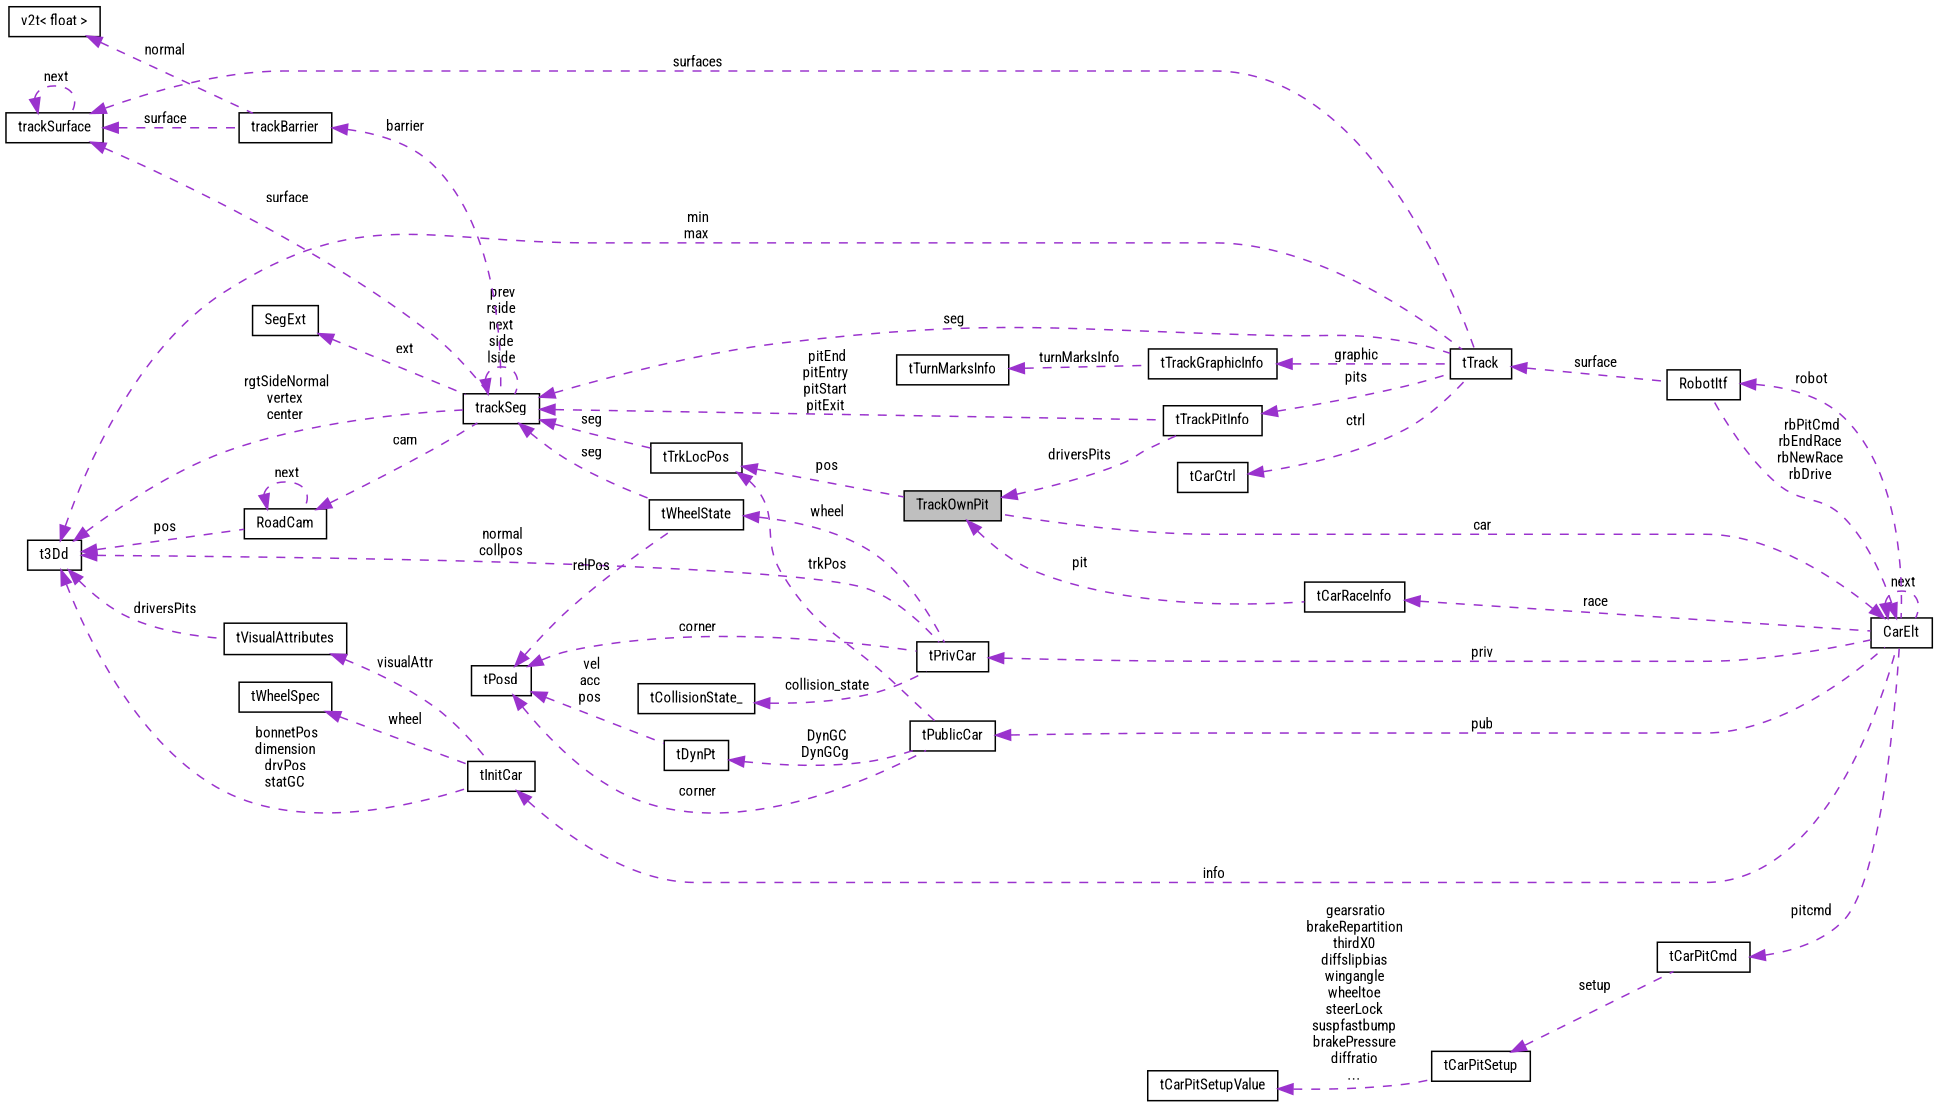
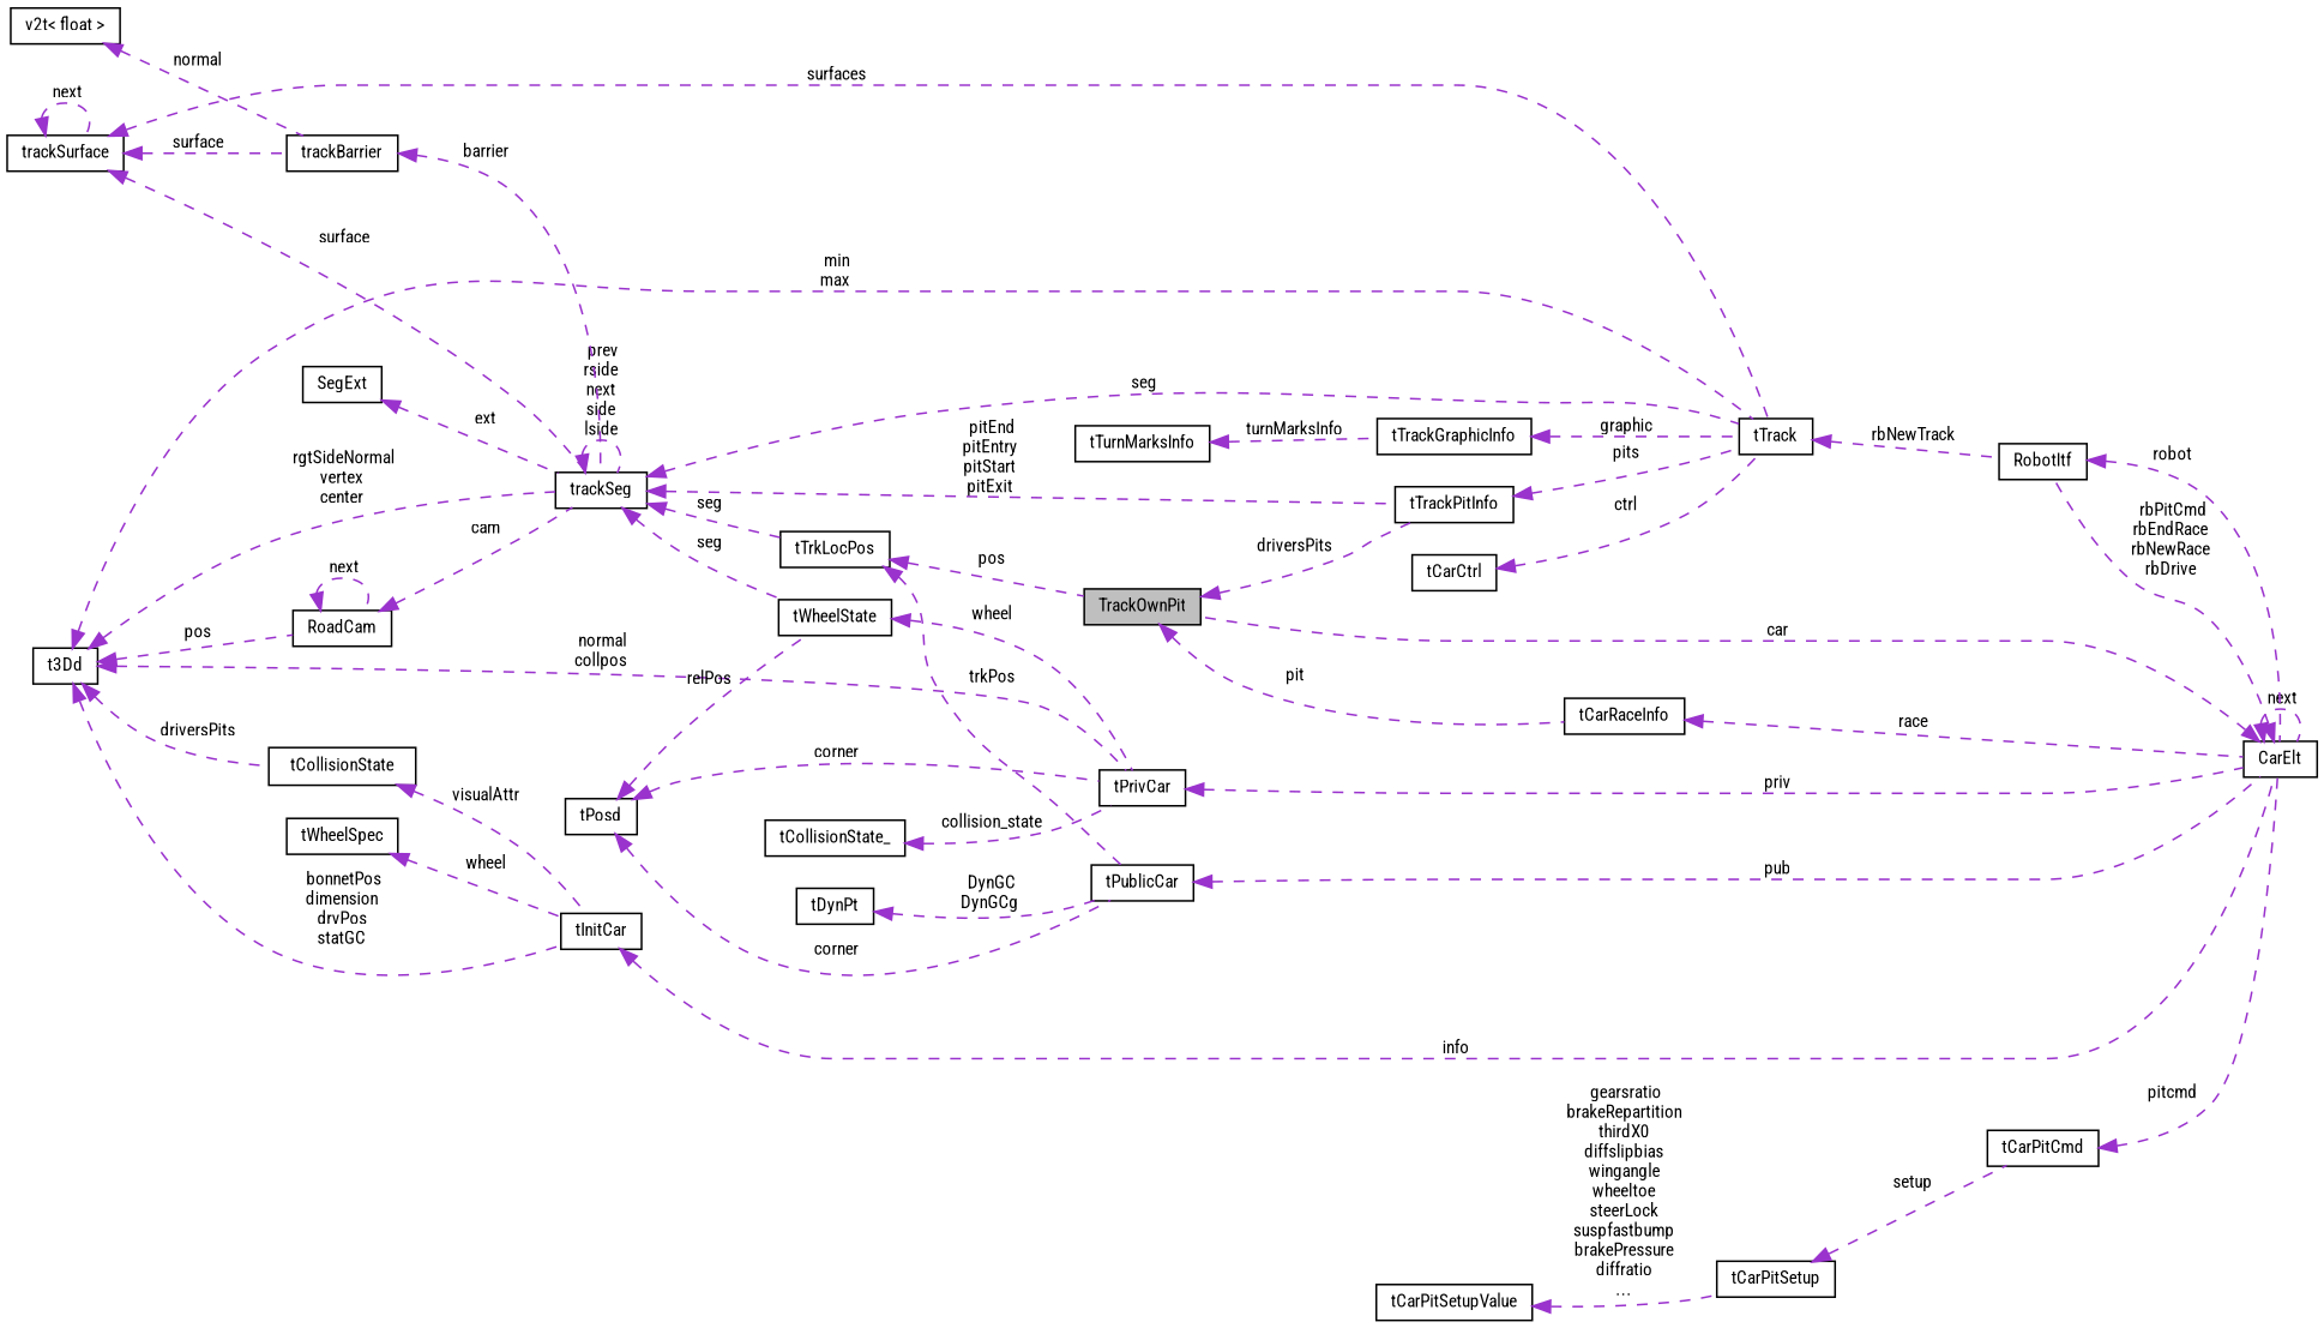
  digraph {
    fontname="Roboto Condensed"
    rankdir=LR
    node [color=black fillcolor=white fontname="Roboto Condensed" fontsize=10 shape=record style=filled]
    edge [color=darkorchid3 dir=back fontname="Roboto Condensed" fontsize=10 labelfontname=Helvetica labelfontsize=10 style=dashed]
    n1 [fillcolor=grey75 fontcolor=black height=0.2 label=TrackOwnPit width=0.4]
    n2 [height=0.2 label=tTrackPitInfo width=0.4]
    n3 [height=0.2 label=tCarRaceInfo width=0.4]
    n4 [height=0.2 label=tTrack width=0.4]
    n5 [height=0.2 label=CarElt width=0.4]
    n6 [height=0.2 label=tTrkLocPos width=0.4]
    n7 [height=0.2 label=tPublicCar width=0.4]
    n8 [height=0.2 label=trackSeg width=0.4]
    n9 [height=0.2 label=tWheelState width=0.4]
    n10 [height=0.2 label=RobotItf width=0.4]
    n11 [height=0.2 label=tPrivCar width=0.4]
    n12 [height=0.2 label=t3Dd width=0.4]
    n13 [height=0.2 label=RoadCam width=0.4]
    n14 [height=0.2 label=tInitCar width=0.4]
-   n15 [height=0.2 label=tVisualAttributes width=0.4]
+   n15 [height=0.2 label=tCollisionState width=0.4]
    n16 [height=0.2 label=trackBarrier width=0.4]
    n17 [height=0.2 label=trackSurface width=0.4]
    n18 [height=0.2 label="v2t\< float \>" width=0.4]
    n19 [height=0.2 label=SegExt width=0.4]
    n20 [height=0.2 label=tTrackGraphicInfo width=0.4]
    n21 [height=0.2 label=tTurnMarksInfo width=0.4]
    n22 [height=0.2 label=tCarPitCmd width=0.4]
    n23 [height=0.2 label=tCarPitSetup width=0.4]
    n24 [height=0.2 label=tCarPitSetupValue width=0.4]
    n25 [height=0.2 label=tWheelSpec width=0.4]
    n26 [height=0.2 label=tCollisionState_ width=0.4]
    n27 [height=0.2 label=tPosd width=0.4]
    n28 [height=0.2 label=tDynPt width=0.4]
    n29 [height=0.2 label=tCarCtrl width=0.4]
    n1 -> n2 [label=" driversPits"]
    n1 -> n3 [label=" pit"]
    n2 -> n4 [label=" pits"]
    n3 -> n5 [label=" race"]
-   n4 -> n10 [label=" surface"]
+   n4 -> n10 [label=" rbNewTrack"]
    n5 -> n1 [label=" car"]
    n5 -> n5 [label=" next"]
    n5 -> n10 [label=" rbPitCmd\nrbEndRace\nrbNewRace\nrbDrive"]
    n6 -> n1 [label=" pos"]
    n6 -> n7 [label=" trkPos"]
    n7 -> n5 [label=" pub"]
    n8 -> n2 [label=" pitEnd\npitEntry\npitStart\npitExit"]
    n8 -> n4 [label=" seg"]
    n8 -> n6 [label=" seg"]
    n8 -> n8 [label=" prev\nrside\nnext\nside\nlside"]
    n8 -> n9 [label=" seg"]
    n9 -> n11 [label=" wheel"]
    n10 -> n5 [label=" robot"]
    n11 -> n5 [label=" priv"]
    n12 -> n4 [label=" min\nmax"]
    n12 -> n8 [label=" rgtSideNormal\nvertex\ncenter"]
    n12 -> n11 [label=" normal\ncollpos"]
    n12 -> n13 [label=" pos"]
    n12 -> n14 [label=" bonnetPos\ndimension\ndrvPos\nstatGC"]
    n12 -> n15 [label=" driversPits"]
    n13 -> n8 [label=" cam"]
    n13 -> n13 [label=" next"]
    n14 -> n5 [label=" info"]
    n15 -> n14 [label=" visualAttr"]
    n16 -> n8 [label=" barrier"]
    n17 -> n4 [label=" surfaces"]
    n17 -> n8 [label=" surface"]
    n17 -> n16 [label=" surface"]
    n17 -> n17 [label=" next"]
    n18 -> n16 [label=" normal"]
    n19 -> n8 [label=" ext"]
    n20 -> n4 [label=" graphic"]
    n21 -> n20 [label=" turnMarksInfo"]
    n22 -> n5 [label=" pitcmd"]
    n23 -> n22 [label=" setup"]
    n24 -> n23 [label=" gearsratio\nbrakeRepartition\nthirdX0\ndiffslipbias\nwingangle\nwheeltoe\nsteerLock\nsuspfastbump\nbrakePressure\ndiffratio\n..."]
    n25 -> n14 [label=" wheel"]
    n26 -> n11 [label=" collision_state"]
    n27 -> n7 [label=" corner"]
    n27 -> n9 [label=" relPos"]
    n27 -> n11 [label=" corner"]
-   n27 -> n28 [label=" vel\nacc\npos"]
    n28 -> n7 [label=" DynGC\nDynGCg"]
    n29 -> n4 [label=" ctrl"]
  }
